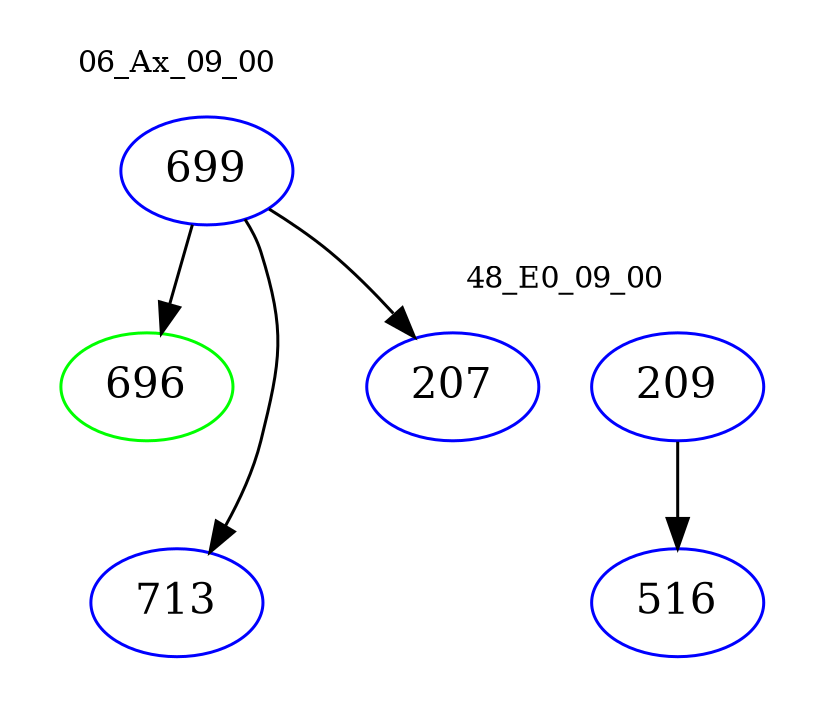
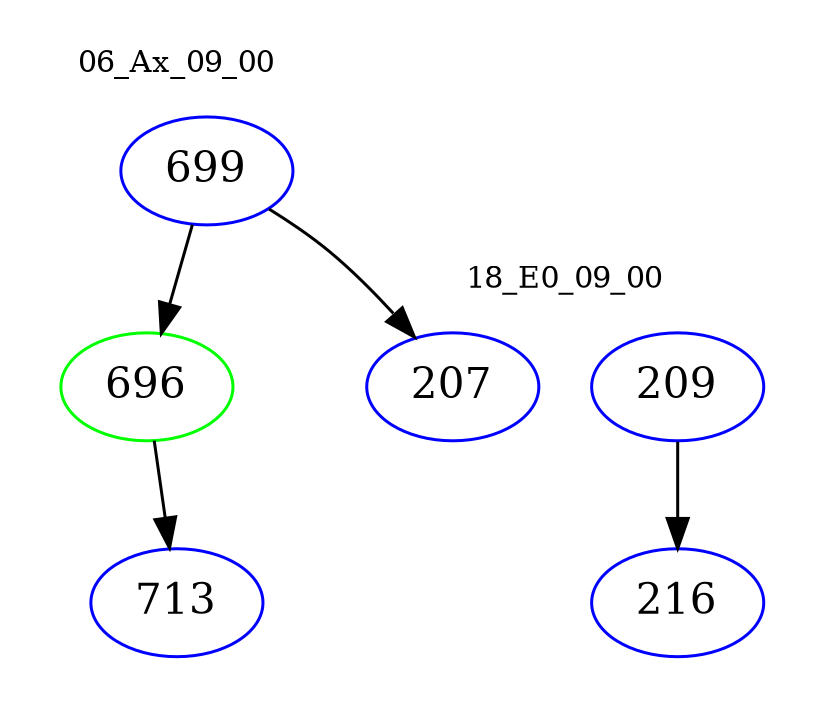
  digraph {
    node [color=blue]
    edge [color=black]
    n1 [label=699]
    n2 [color=green label=696]
    n3 [label=713]
    n4 [label=209]
    n5 [label=207]
-   n6 [label=516]
+   n6 [label=216]
    subgraph cluster_1 {
      color=white
      fontsize=10
      label="06_Ax_09_00"
      n1
      n2
      n3
    }
    subgraph cluster_2 {
      color=white
      fontsize=10
-     label="48_E0_09_00"
+     label="18_E0_09_00"
      n4
      n5
      n6
    }
    n1 -> n2
-   n1 -> n3
+   n2 -> n3
    n1 -> n5
    n4 -> n6
  }
